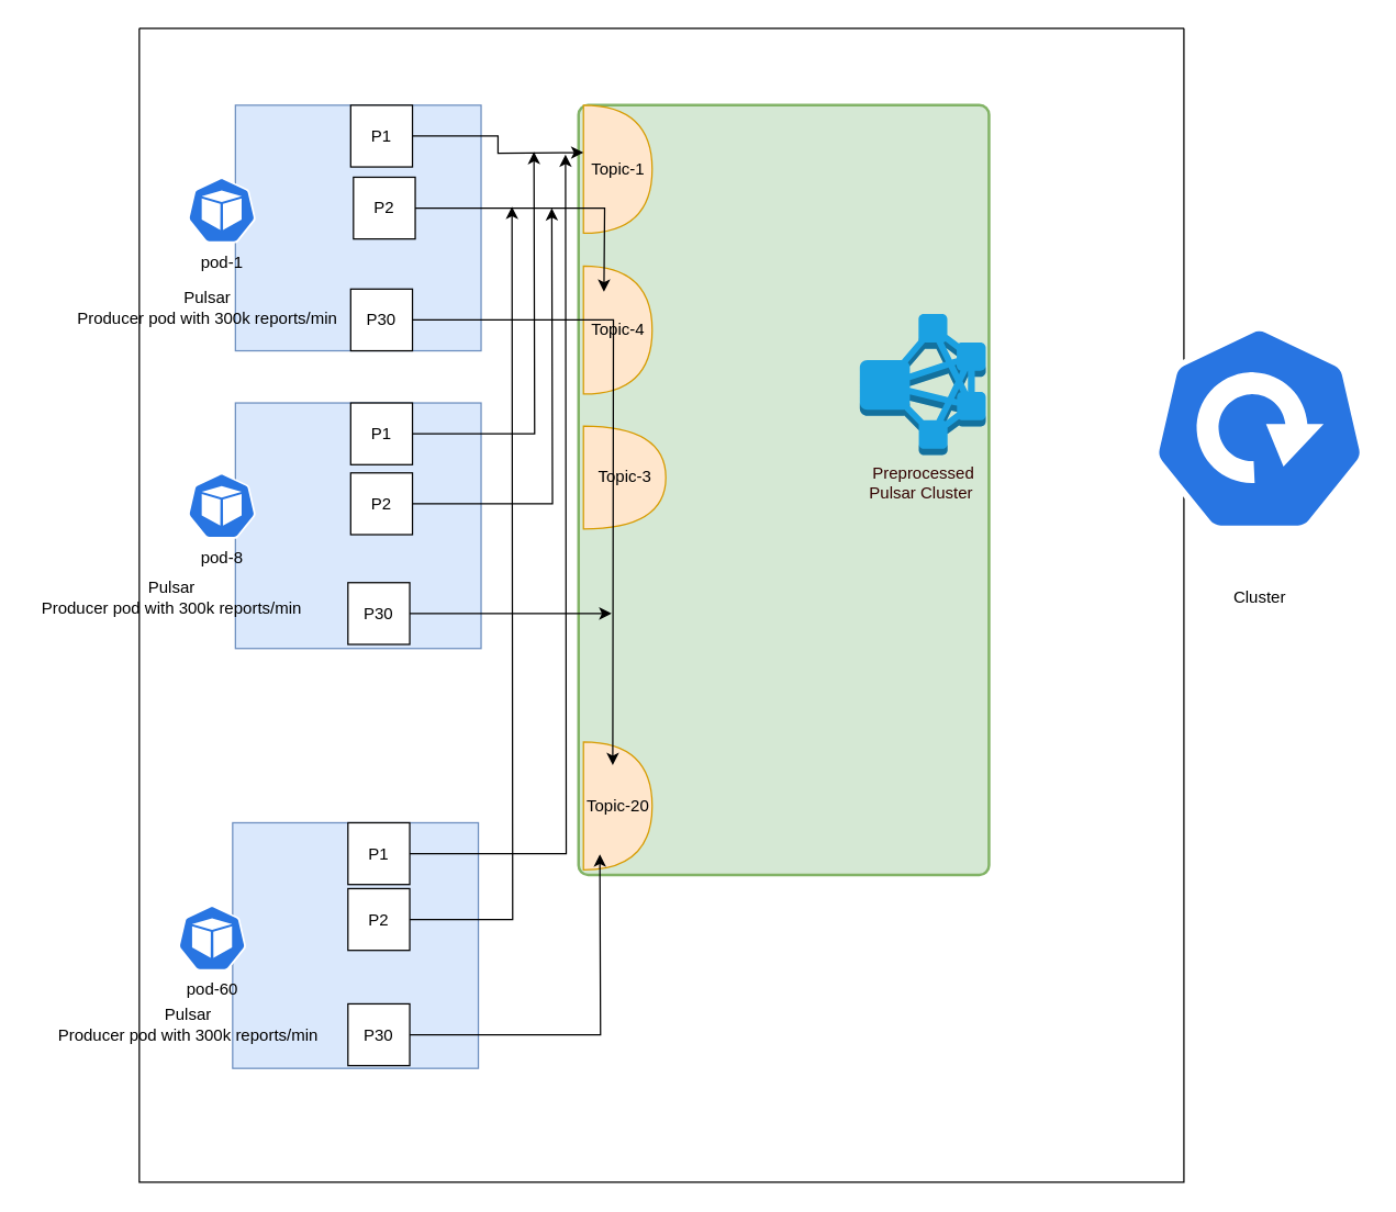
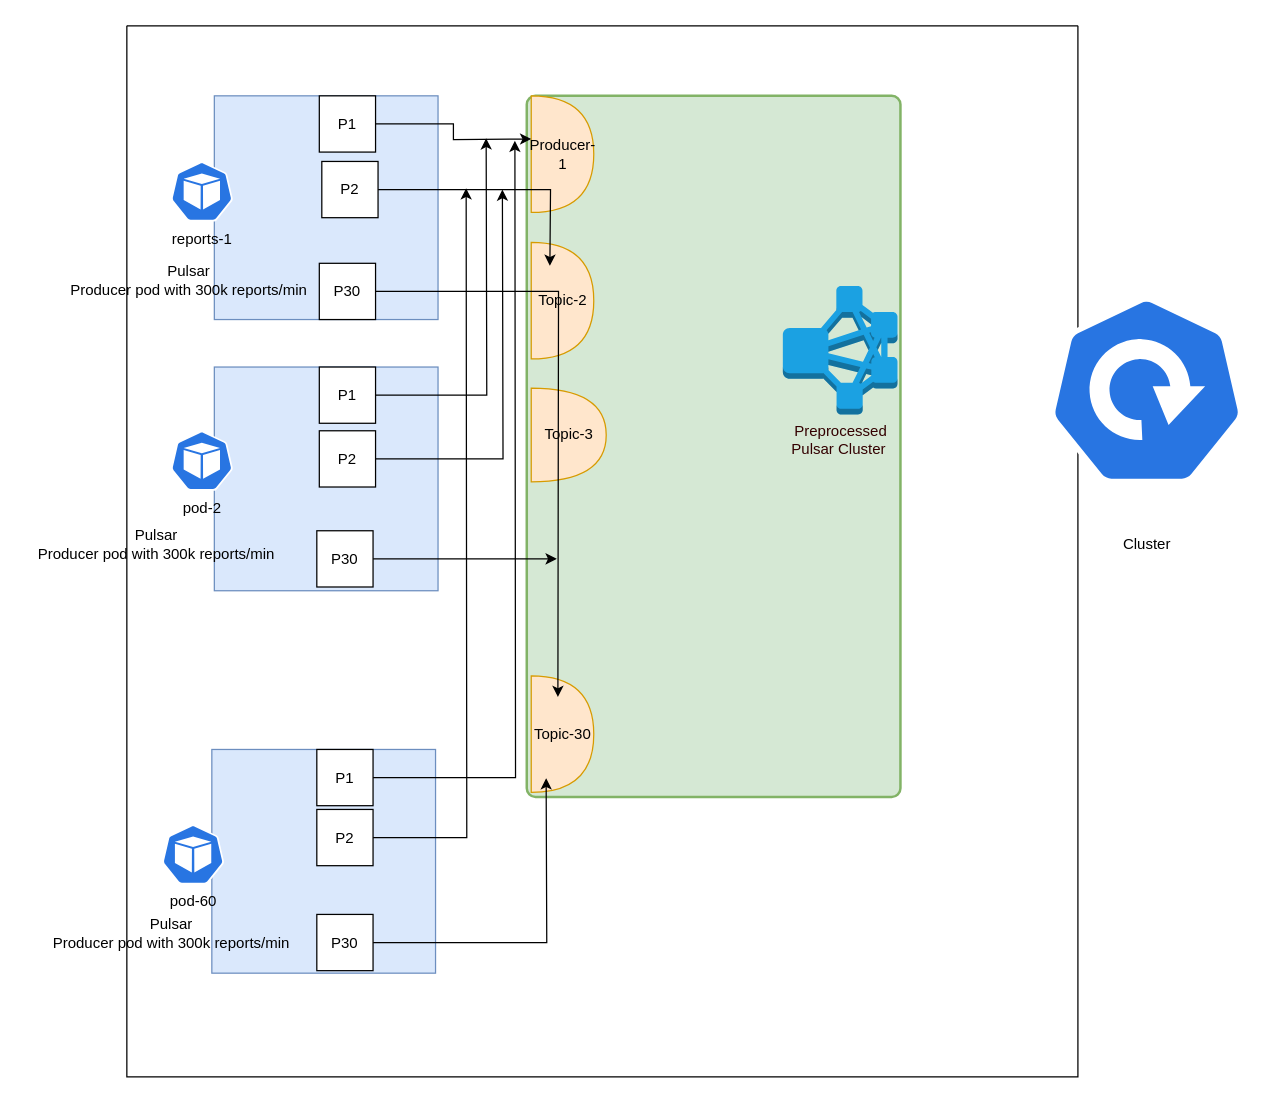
  <mxCell id="0" />
  <mxCell id="1" parent="0" />
  <mxCell id="2" value="" style="group" vertex="1" connectable="0" parent="1"><mxGeometry x="421" y="76" width="299" height="561" as="geometry" /></mxCell>
  <mxCell id="3" value="" style="rounded=1;whiteSpace=wrap;html=1;absoluteArcSize=1;arcSize=14;strokeWidth=2;fillColor=#d5e8d4;strokeColor=#82b366;" vertex="1" parent="2"><mxGeometry width="299" height="561" as="geometry" /></mxCell>
  <mxCell id="4" value="&lt;font color=&quot;#330000&quot;&gt;Preprocessed &lt;br&gt;Pulsar Cluster&amp;nbsp;&lt;/font&gt;" style="outlineConnect=0;dashed=0;verticalLabelPosition=bottom;verticalAlign=top;align=center;html=1;shape=mxgraph.aws3.emr_cluster;fillColor=#1ba1e2;strokeColor=#006EAF;fontColor=#ffffff;" vertex="1" parent="2"><mxGeometry x="204.892" y="152.151" width="91.725" height="102.87" as="geometry" /></mxCell>
- <mxCell id="5" value="Topic-1" style="shape=or;whiteSpace=wrap;html=1;fillColor=#ffe6cc;strokeColor=#d79b00;" vertex="1" parent="2"><mxGeometry x="3.574" width="50.032" height="93.301" as="geometry" /></mxCell>
- <mxCell id="6" value="Topic-4" style="shape=or;whiteSpace=wrap;html=1;fillColor=#ffe6cc;strokeColor=#d79b00;" vertex="1" parent="2"><mxGeometry x="3.574" y="117.224" width="50.032" height="93.301" as="geometry" /></mxCell>
+ <mxCell id="5" value="Producer-1" style="shape=or;whiteSpace=wrap;html=1;fillColor=#ffe6cc;strokeColor=#d79b00;" vertex="1" parent="2"><mxGeometry x="3.574" width="50.032" height="93.301" as="geometry" /></mxCell>
+ <mxCell id="6" value="Topic-2" style="shape=or;whiteSpace=wrap;html=1;fillColor=#ffe6cc;strokeColor=#d79b00;" vertex="1" parent="2"><mxGeometry x="3.574" y="117.224" width="50.032" height="93.301" as="geometry" /></mxCell>
  <mxCell id="7" value="Topic-3" style="shape=or;whiteSpace=wrap;html=1;fillColor=#ffe6cc;strokeColor=#d79b00;" vertex="1" parent="2"><mxGeometry x="3.574" y="233.85" width="60" height="75" as="geometry" /></mxCell>
- <mxCell id="8" value="Topic-20" style="shape=or;whiteSpace=wrap;html=1;fillColor=#ffe6cc;strokeColor=#d79b00;" vertex="1" parent="2"><mxGeometry x="3.574" y="464.111" width="50.032" height="93.301" as="geometry" /></mxCell>
+ <mxCell id="8" value="Topic-30" style="shape=or;whiteSpace=wrap;html=1;fillColor=#ffe6cc;strokeColor=#d79b00;" vertex="1" parent="2"><mxGeometry x="3.574" y="464.111" width="50.032" height="93.301" as="geometry" /></mxCell>
  <mxCell id="9" value="" style="whiteSpace=wrap;html=1;aspect=fixed;fillColor=#dae8fc;strokeColor=#6c8ebf;" vertex="1" parent="1"><mxGeometry x="171" y="76" width="179" height="179" as="geometry" /></mxCell>
  <mxCell id="10" value="" style="edgeStyle=orthogonalEdgeStyle;rounded=0;orthogonalLoop=1;jettySize=auto;html=1;" edge="1" parent="1" source="11"><mxGeometry relative="1" as="geometry"><mxPoint x="424.57" y="110.5" as="targetPoint" /></mxGeometry></mxCell>
  <mxCell id="11" value="P1" style="whiteSpace=wrap;html=1;aspect=fixed;" vertex="1" parent="1"><mxGeometry x="255" y="76" width="45" height="45" as="geometry" /></mxCell>
  <mxCell id="12" value="" style="edgeStyle=orthogonalEdgeStyle;rounded=0;orthogonalLoop=1;jettySize=auto;html=1;" edge="1" parent="1" source="13"><mxGeometry relative="1" as="geometry"><mxPoint x="445.9" y="557.01" as="targetPoint" /></mxGeometry></mxCell>
  <mxCell id="13" value="P30" style="whiteSpace=wrap;html=1;aspect=fixed;" vertex="1" parent="1"><mxGeometry x="255" y="210" width="45" height="45" as="geometry" /></mxCell>
  <mxCell id="14" value="" style="edgeStyle=orthogonalEdgeStyle;rounded=0;orthogonalLoop=1;jettySize=auto;html=1;" edge="1" parent="1" source="15"><mxGeometry relative="1" as="geometry"><mxPoint x="439.5" y="212" as="targetPoint" /></mxGeometry></mxCell>
  <mxCell id="15" value="P2" style="whiteSpace=wrap;html=1;aspect=fixed;" vertex="1" parent="1"><mxGeometry x="257" y="128.5" width="45" height="45" as="geometry" /></mxCell>
  <mxCell id="16" value="" style="whiteSpace=wrap;html=1;aspect=fixed;fillColor=#dae8fc;strokeColor=#6c8ebf;" vertex="1" parent="1"><mxGeometry x="171" y="293" width="179" height="179" as="geometry" /></mxCell>
  <mxCell id="17" value="" style="edgeStyle=orthogonalEdgeStyle;rounded=0;orthogonalLoop=1;jettySize=auto;html=1;" edge="1" parent="1" source="18"><mxGeometry relative="1" as="geometry"><mxPoint x="388.5" y="110" as="targetPoint" /></mxGeometry></mxCell>
  <mxCell id="18" value="P1" style="whiteSpace=wrap;html=1;aspect=fixed;" vertex="1" parent="1"><mxGeometry x="255" y="293" width="45" height="45" as="geometry" /></mxCell>
  <mxCell id="19" value="" style="edgeStyle=orthogonalEdgeStyle;rounded=0;orthogonalLoop=1;jettySize=auto;html=1;" edge="1" parent="1" source="20"><mxGeometry relative="1" as="geometry"><mxPoint x="445" y="446.5" as="targetPoint" /></mxGeometry></mxCell>
  <mxCell id="20" value="P30" style="whiteSpace=wrap;html=1;aspect=fixed;" vertex="1" parent="1"><mxGeometry x="253" y="424" width="45" height="45" as="geometry" /></mxCell>
  <mxCell id="21" value="" style="edgeStyle=orthogonalEdgeStyle;rounded=0;orthogonalLoop=1;jettySize=auto;html=1;" edge="1" parent="1" source="22"><mxGeometry relative="1" as="geometry"><mxPoint x="401.5" y="151" as="targetPoint" /></mxGeometry></mxCell>
  <mxCell id="22" value="P2" style="whiteSpace=wrap;html=1;aspect=fixed;" vertex="1" parent="1"><mxGeometry x="255" y="344" width="45" height="45" as="geometry" /></mxCell>
  <mxCell id="23" value="" style="whiteSpace=wrap;html=1;aspect=fixed;fillColor=#dae8fc;strokeColor=#6c8ebf;" vertex="1" parent="1"><mxGeometry x="169" y="599" width="179" height="179" as="geometry" /></mxCell>
  <mxCell id="24" value="" style="edgeStyle=orthogonalEdgeStyle;rounded=0;orthogonalLoop=1;jettySize=auto;html=1;" edge="1" parent="1" source="25"><mxGeometry relative="1" as="geometry"><mxPoint x="411.5" y="112" as="targetPoint" /></mxGeometry></mxCell>
  <mxCell id="25" value="P1" style="whiteSpace=wrap;html=1;aspect=fixed;" vertex="1" parent="1"><mxGeometry x="253" y="599" width="45" height="45" as="geometry" /></mxCell>
  <mxCell id="26" value="" style="edgeStyle=orthogonalEdgeStyle;rounded=0;orthogonalLoop=1;jettySize=auto;html=1;" edge="1" parent="1" source="27"><mxGeometry relative="1" as="geometry"><mxPoint x="436.5" y="622" as="targetPoint" /></mxGeometry></mxCell>
  <mxCell id="27" value="P30" style="whiteSpace=wrap;html=1;aspect=fixed;" vertex="1" parent="1"><mxGeometry x="253" y="731" width="45" height="45" as="geometry" /></mxCell>
  <mxCell id="28" value="" style="edgeStyle=orthogonalEdgeStyle;rounded=0;orthogonalLoop=1;jettySize=auto;html=1;" edge="1" parent="1" source="29"><mxGeometry relative="1" as="geometry"><mxPoint x="372.5" y="150" as="targetPoint" /></mxGeometry></mxCell>
  <mxCell id="29" value="P2" style="whiteSpace=wrap;html=1;aspect=fixed;" vertex="1" parent="1"><mxGeometry x="253" y="647" width="45" height="45" as="geometry" /></mxCell>
  <mxCell id="30" value="" style="swimlane;startSize=0;" vertex="1" parent="1"><mxGeometry x="101" y="20" width="761" height="841" as="geometry" /></mxCell>
- <mxCell id="31" value="pod-1" style="sketch=0;html=1;dashed=0;whitespace=wrap;fillColor=#2875E2;strokeColor=#ffffff;points=[[0.005,0.63,0],[0.1,0.2,0],[0.9,0.2,0],[0.5,0,0],[0.995,0.63,0],[0.72,0.99,0],[0.5,1,0],[0.28,0.99,0]];verticalLabelPosition=bottom;align=center;verticalAlign=top;shape=mxgraph.kubernetes.icon;prIcon=pod" vertex="1" parent="30"><mxGeometry x="35" y="108.5" width="50" height="48" as="geometry" /></mxCell>
- <mxCell id="32" value="pod-8" style="sketch=0;html=1;dashed=0;whitespace=wrap;fillColor=#2875E2;strokeColor=#ffffff;points=[[0.005,0.63,0],[0.1,0.2,0],[0.9,0.2,0],[0.5,0,0],[0.995,0.63,0],[0.72,0.99,0],[0.5,1,0],[0.28,0.99,0]];verticalLabelPosition=bottom;align=center;verticalAlign=top;shape=mxgraph.kubernetes.icon;prIcon=pod" vertex="1" parent="30"><mxGeometry x="35" y="324" width="50" height="48" as="geometry" /></mxCell>
+ <mxCell id="31" value="reports-1" style="sketch=0;html=1;dashed=0;whitespace=wrap;fillColor=#2875E2;strokeColor=#ffffff;points=[[0.005,0.63,0],[0.1,0.2,0],[0.9,0.2,0],[0.5,0,0],[0.995,0.63,0],[0.72,0.99,0],[0.5,1,0],[0.28,0.99,0]];verticalLabelPosition=bottom;align=center;verticalAlign=top;shape=mxgraph.kubernetes.icon;prIcon=pod" vertex="1" parent="30"><mxGeometry x="35" y="108.5" width="50" height="48" as="geometry" /></mxCell>
+ <mxCell id="32" value="pod-2" style="sketch=0;html=1;dashed=0;whitespace=wrap;fillColor=#2875E2;strokeColor=#ffffff;points=[[0.005,0.63,0],[0.1,0.2,0],[0.9,0.2,0],[0.5,0,0],[0.995,0.63,0],[0.72,0.99,0],[0.5,1,0],[0.28,0.99,0]];verticalLabelPosition=bottom;align=center;verticalAlign=top;shape=mxgraph.kubernetes.icon;prIcon=pod" vertex="1" parent="30"><mxGeometry x="35" y="324" width="50" height="48" as="geometry" /></mxCell>
  <mxCell id="33" value="pod-60" style="sketch=0;html=1;dashed=0;whitespace=wrap;fillColor=#2875E2;strokeColor=#ffffff;points=[[0.005,0.63,0],[0.1,0.2,0],[0.9,0.2,0],[0.5,0,0],[0.995,0.63,0],[0.72,0.99,0],[0.5,1,0],[0.28,0.99,0]];verticalLabelPosition=bottom;align=center;verticalAlign=top;shape=mxgraph.kubernetes.icon;prIcon=pod" vertex="1" parent="30"><mxGeometry x="28" y="639" width="50" height="48" as="geometry" /></mxCell>
  <mxCell id="34" value="Pulsar&amp;nbsp;&lt;br&gt;Producer pod with 300k reports/min&amp;nbsp;" style="text;html=1;align=center;verticalAlign=middle;resizable=0;points=[];autosize=1;strokeColor=none;fillColor=none;" vertex="1" parent="30"><mxGeometry x="-55" y="183" width="211" height="41" as="geometry" /></mxCell>
  <mxCell id="35" value="Pulsar&amp;nbsp;&lt;br&gt;Producer pod with 300k reports/min&amp;nbsp;" style="text;html=1;align=center;verticalAlign=middle;resizable=0;points=[];autosize=1;strokeColor=none;fillColor=none;" vertex="1" parent="30"><mxGeometry x="-81" y="394" width="211" height="41" as="geometry" /></mxCell>
  <mxCell id="36" value="Cluster" style="sketch=0;html=1;dashed=0;whitespace=wrap;fillColor=#2875E2;strokeColor=#ffffff;points=[[0.005,0.63,0],[0.1,0.2,0],[0.9,0.2,0],[0.5,0,0],[0.995,0.63,0],[0.72,0.99,0],[0.5,1,0],[0.28,0.99,0]];verticalLabelPosition=bottom;align=center;verticalAlign=top;shape=mxgraph.kubernetes.icon;prIcon=deploy" vertex="1" parent="1"><mxGeometry x="839" y="202" width="156" height="219" as="geometry" /></mxCell>
  <mxCell id="37" value="Pulsar&amp;nbsp;&lt;br&gt;Producer pod with 300k reports/min&amp;nbsp;" style="text;html=1;align=center;verticalAlign=middle;resizable=0;points=[];autosize=1;strokeColor=none;fillColor=none;" vertex="1" parent="1"><mxGeometry x="32" y="725" width="211" height="41" as="geometry" /></mxCell>
